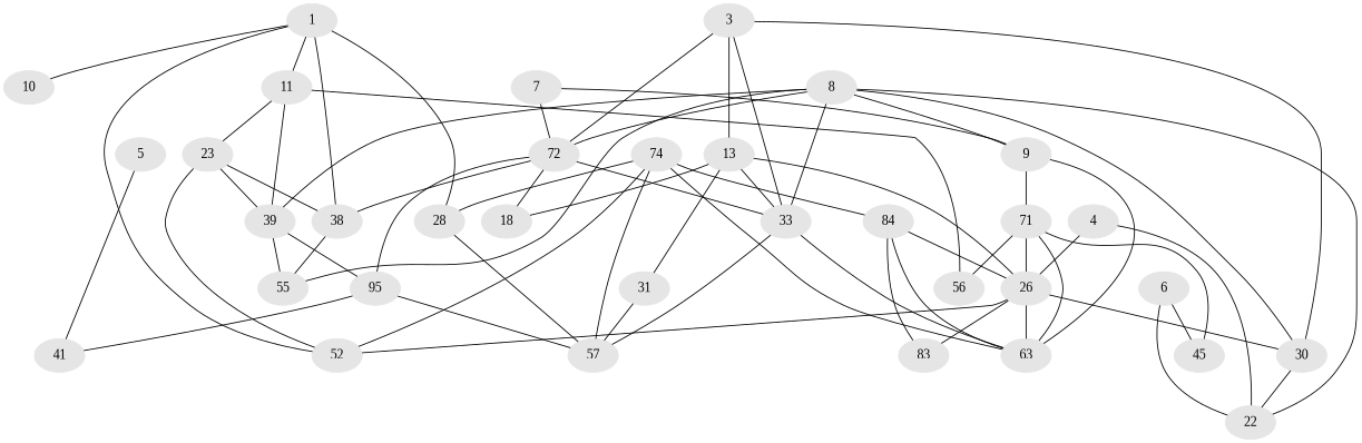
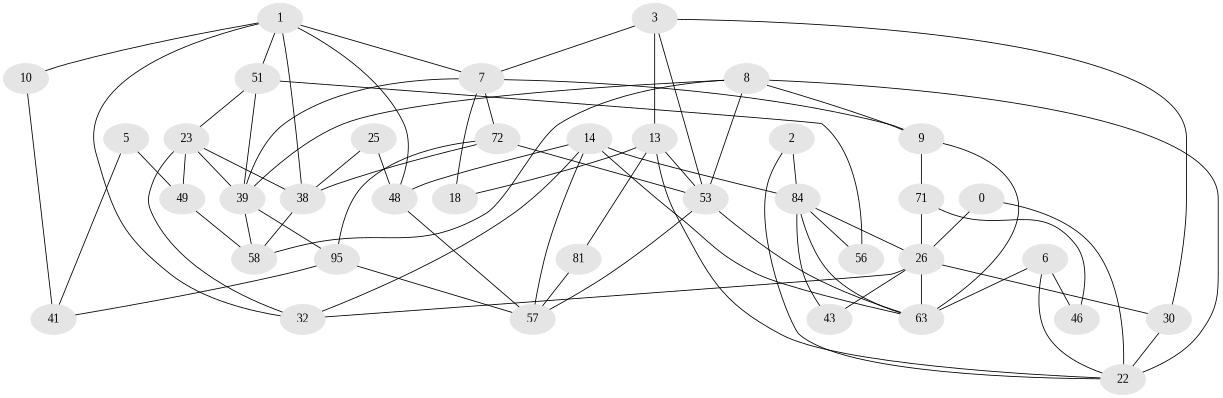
  graph {
    fontname="Liberation Serif"
    node [color=gray90 fontname="Liberation Serif" style=filled]
    edge [fontname="Liberation Serif"]
    1 [super="+53"]
    7 [super="+27"]
    10
-   11 [super="+20"]
-   28 [super="+37"]
-   32 [super="+48" label=52]
+   11 [super="+20" label=51]
+   28 [super="+37" label=48]
+   32 [super="+48"]
    38
    9 [super="+39"]
    n9 [label=72 super="+61"]
    n10 [label=39 super="+66"]
    41 [super="+42"]
    56
    23 [super="+44"]
    18 [super="+51"]
    n15 [label=57 super="+64"]
+   2 [super="+40"]
    22 [super="+36"]
    n18 [label=84 super="+45"]
    n19 [label=71]
    63 [super="+65"]
    13 [super="+29"]
-   33 [super="+57"]
-   31
+   33 [super="+57" label=53]
+   31 [label=81]
    26 [super="+54"]
-   43 [label=83]
-   46 [super="+59" label=45]
+   43
+   46 [super="+59"]
    3 [super="+15"]
    30
-   4 [super="+17"]
+   4 [super="+17" label=0]
    5 [super="+16"]
+   49 [super="+50"]
    6 [super="+19"]
-   58 [super="+62" label=55]
+   58 [super="+62"]
    n34 [label=95]
    8 [super="+47"]
-   14 [super="+52" label=74]
+   25
+   14 [super="+52"]
+   1 -- 7
    1 -- 10
    1 -- 11
    1 -- 28
    1 -- 32
    1 -- 38
    7 -- 9
    7 -- n9
+   7 -- n10
+   10 -- 41
    11 -- n10
    11 -- 56
    11 -- 23
    28 -- n15
    38 -- 58
    9 -- n19
    9 -- 63
    n9 -- 38
-   n9 -- 18
+   7 -- 18
    n9 -- 33
    n9 -- n34
    n10 -- 58
    n10 -- n34
    23 -- 32
    23 -- 38
    23 -- n10
-   n19 -- 56
+   23 -- 49 [weight=2]
+   2 -- 22
+   2 -- n18
+   n18 -- 56
    n18 -- 63
    n18 -- 26
    n18 -- 43
-   n19 -- 63
+   6 -- 63
    n19 -- 26
    n19 -- 46
    13 -- 18
-   13 -- 26
+   13 -- 22
    13 -- 33
    13 -- 31
    33 -- n15
    33 -- 63
    31 -- n15
    26 -- 32
    26 -- 63
    26 -- 43
    26 -- 30
-   3 -- n9
+   3 -- 7
    3 -- 13
    3 -- 33
    3 -- 30
    30 -- 22
    4 -- 22 [weight=2]
    4 -- 26
    5 -- 41
+   5 -- 49
+   49 -- 58
    6 -- 22
    6 -- 46
    n34 -- 41
    n34 -- n15
    8 -- 9
-   8 -- n9
    8 -- n10
    8 -- 22
    8 -- 33
-   8 -- 30
    8 -- 58
+   25 -- 28
+   25 -- 38
    14 -- 28
    14 -- 32
    14 -- n15
    14 -- n18
    14 -- 63
  }
